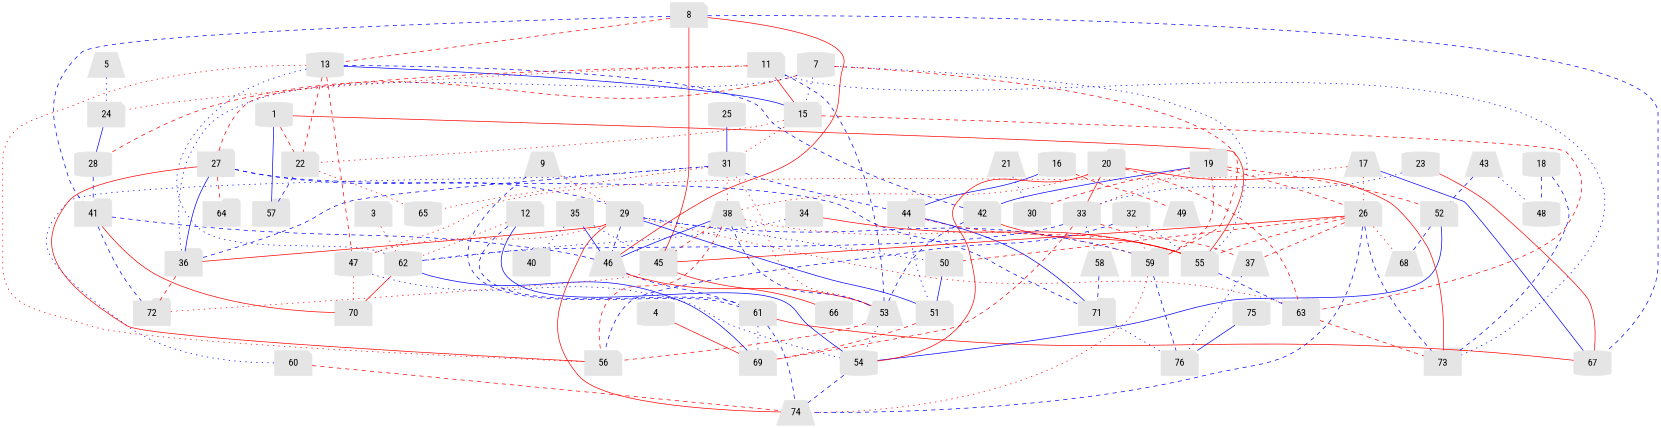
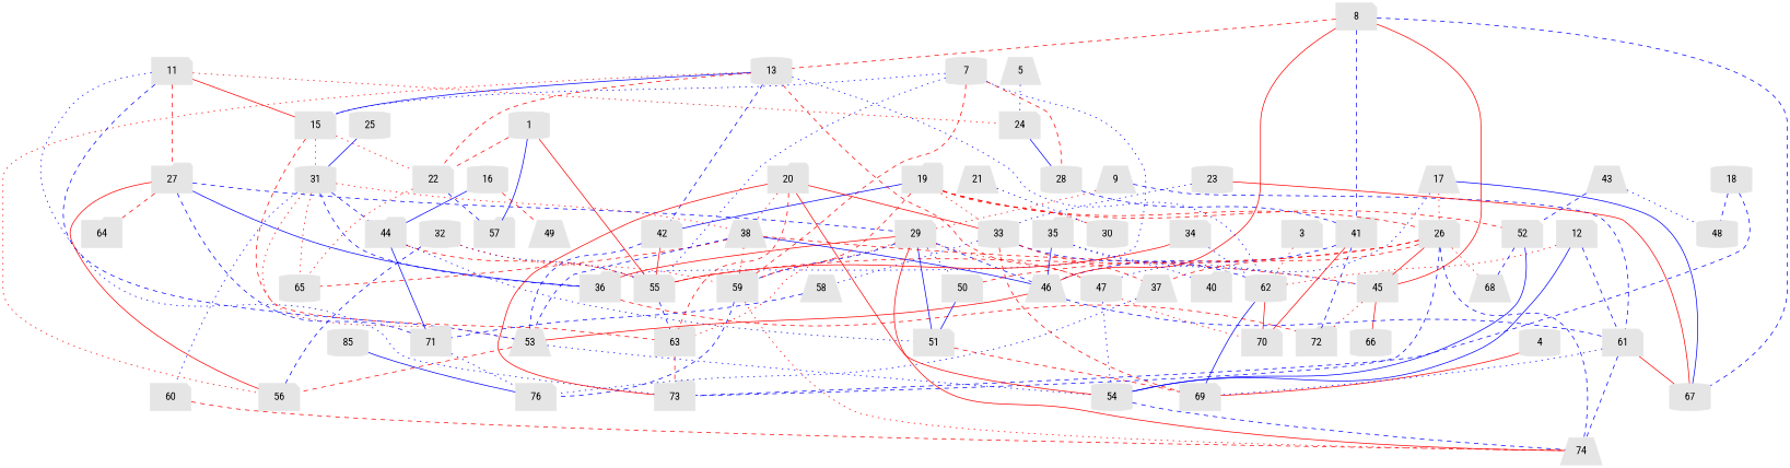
  graph {
    fontname="Roboto Condensed"
    node [color=gray90 fontname="Roboto Condensed" shape=note style=filled]
    edge [color=blue fontname="Roboto Condensed" style=dashed weight=1.0]
    22
    1 [shape=cylinder]
    55
    57 [shape=folder]
    65 [shape=cylinder]
    63 [shape=folder]
    3
    62 [shape=cylinder]
    69
    70
    4 [shape=cylinder]
    5 [shape=trapezium]
    24
    28 [shape=cylinder]
    7 [shape=cylinder]
    15
    36 [shape=folder]
    59 [shape=folder]
    31 [shape=cylinder]
    41 [shape=folder]
    72 [shape=folder]
    74 [shape=trapezium]
    76
    8
    13 [shape=cylinder]
    45 [shape=folder]
    46 [shape=trapezium]
    67 [shape=cylinder]
    42
    47 [shape=cylinder]
    56
    66 [shape=cylinder]
    61
    53 [shape=trapezium]
    9 [shape=trapezium]
    29
    50
    51
    11
    27 [shape=folder]
    73 [shape=folder]
    64 [shape=folder]
    71 [shape=folder]
    54 [shape=cylinder]
    12
    44 [shape=folder]
    38 [shape=trapezium]
    60
    16 [shape=cylinder]
    49 [shape=trapezium]
    17 [shape=trapezium]
    26
    37 [shape=trapezium]
    68 [shape=trapezium]
    18 [shape=cylinder]
    48 [shape=cylinder]
    19 [shape=folder]
    30 [shape=cylinder]
    33 [shape=cylinder]
    52
    58 [shape=trapezium]
    20 [shape=folder]
    21 [shape=trapezium]
    23 [shape=cylinder]
    25 [shape=cylinder]
    32 [shape=cylinder]
    34
    35 [shape=folder]
    40 [shape=folder]
    43 [shape=trapezium]
-   75 [shape=cylinder]
+   75 [shape=cylinder label=85]
    22 -- 57
    22 -- 65 [color=red style=dotted]
    1 -- 22 [color=red]
    1 -- 55 [color=red style=solid]
    1 -- 57 [style=solid]
    55 -- 63
    63 -- 73 [color=red]
    3 -- 62 [color=red style=dotted]
    62 -- 69 [style=solid]
    62 -- 70 [color=red style=solid]
    4 -- 69 [color=red style=solid]
    5 -- 24 [style=dotted]
    24 -- 28 [style=solid]
    28 -- 41
    7 -- 55 [style=dotted]
    7 -- 28 [color=red]
    7 -- 15 [style=dotted]
    7 -- 36 [style=dotted]
    7 -- 59 [color=red]
    15 -- 22 [color=red style=dotted]
    15 -- 63 [color=red]
    15 -- 31 [color=red style=dotted]
    36 -- 72 [color=red]
    59 -- 74 [color=red style=dotted]
    59 -- 76
    31 -- 65 [color=red style=dotted]
    31 -- 36
    31 -- 53 [color=red style=dotted]
    31 -- 44
    31 -- 38 [color=red style=dotted]
    31 -- 60 [style=dotted]
    41 -- 70 [color=red style=solid]
    41 -- 72 [weight=2.0]
    41 -- 46
    8 -- 41
    8 -- 13 [color=red]
    8 -- 45 [color=red style=solid]
    8 -- 46 [color=red style=solid]
    8 -- 67
    13 -- 22 [color=red]
    13 -- 62 [style=dotted weight=2.0]
    13 -- 15 [style=solid]
    13 -- 42
    13 -- 47 [color=red]
    13 -- 56 [color=red style=dotted]
    45 -- 72 [color=red style=dotted]
    45 -- 66 [color=red style=solid]
    46 -- 61
    46 -- 53 [color=red style=solid]
    42 -- 55 [color=red style=solid]
    42 -- 53
    47 -- 70 [color=red style=dotted]
    47 -- 54 [style=dotted]
    61 -- 69 [style=dotted]
    61 -- 74 [weight=3.0]
    61 -- 67 [color=red style=solid]
    53 -- 56 [color=red]
    53 -- 54 [style=dotted]
    9 -- 61
    9 -- 29 [color=red style=dotted]
    29 -- 63 [color=red style=dotted]
    29 -- 36 [color=red style=solid]
    29 -- 59
    29 -- 74 [color=red style=solid]
    29 -- 46
    29 -- 47 [color=red style=dotted]
    29 -- 50 [style=dotted]
    29 -- 51 [style=solid]
    50 -- 51 [style=solid]
    51 -- 69 [color=red weight=2.0]
    11 -- 24 [color=red style=dotted]
    11 -- 15 [color=red style=solid]
    11 -- 53
    11 -- 27 [color=red]
    11 -- 73 [style=dotted]
    27 -- 36 [style=solid]
    27 -- 56 [color=red style=solid]
    27 -- 29
    27 -- 64 [color=red]
    27 -- 71
    71 -- 76 [style=dotted]
    54 -- 74
    12 -- 62 [color=red style=dotted]
    12 -- 61
    12 -- 54 [style=solid]
    44 -- 55 [color=red weight=2.0]
    44 -- 51 [style=dotted]
    44 -- 71 [style=solid]
-   38 -- 56 [color=red]
+   38 -- 65 [color=red]
    38 -- 59 [color=red style=dotted]
    38 -- 45 [color=red]
    38 -- 46 [style=solid]
    38 -- 53
    60 -- 74 [color=red]
    16 -- 44 [style=solid]
    16 -- 49 [color=red]
    17 -- 67 [style=solid]
-   17 -- 47 [color=red style=dotted]
+   17 -- 47 [style=dotted]
    17 -- 26 [color=red style=dotted]
    26 -- 55 [color=red]
    26 -- 74 [weight=2.0]
    26 -- 45 [color=red style=solid weight=2.0]
    26 -- 50 [color=red]
    26 -- 73
    26 -- 37 [color=red]
    26 -- 68 [color=red style=dotted]
    37 -- 76 [style=dotted]
    18 -- 73
    18 -- 48
    19 -- 59 [color=red]
    19 -- 42 [style=solid]
    19 -- 26 [color=red weight=2.0]
    19 -- 30 [color=red]
    19 -- 33 [color=red style=dotted]
    19 -- 52 [color=red]
    33 -- 62
    33 -- 69 [color=red]
    33 -- 37 [color=red]
    33 -- 58 [style=dotted]
    52 -- 54 [style=solid]
    52 -- 68
    58 -- 71
    20 -- 63 [color=red]
    20 -- 73 [color=red style=solid]
    20 -- 54 [color=red style=solid]
    20 -- 38 [color=red style=dotted]
    20 -- 33 [color=red style=solid]
    21 -- 30 [style=dotted]
    23 -- 67 [color=red style=solid]
    23 -- 33 [style=dotted]
    25 -- 31 [style=solid]
    32 -- 55 [style=dotted]
    32 -- 59 [color=red style=dotted]
    32 -- 56
    34 -- 55 [color=red style=solid]
    34 -- 62 [style=dotted]
    35 -- 45 [style=dotted]
    35 -- 46 [style=solid]
    35 -- 40 [style=dotted]
    43 -- 48 [style=dotted]
    43 -- 52
    75 -- 76 [style=solid]
  }
